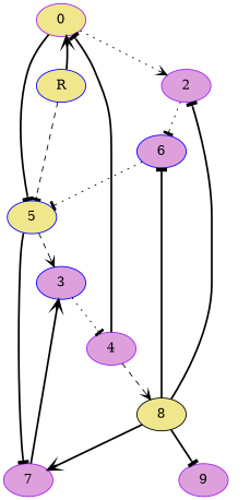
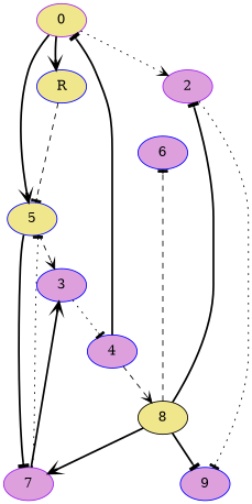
  digraph {
    fontname="DejaVu Serif"
    node [color=blue fillcolor=plum fontname="DejaVu Serif" style=filled]
    edge [arrowhead=tee fontname="DejaVu Serif" style=bold]
    n1 [color=purple fillcolor=khaki label=0]
    2 [color=purple]
    5 [fillcolor=khaki]
    6
    3
    7 [color=purple]
-   4 [color=purple]
+   4
    8 [color=black fillcolor=khaki]
-   9 [color=purple]
+   9
    R [fillcolor=khaki]
    n1 -> 2 [arrowhead=vee style=dotted]
-   n1 -> 5
-   2 -> 6 [style=dotted]
+   n1 -> 5 [arrowhead=vee]
+   2 -> 9 [style=dotted]
    5 -> 3 [arrowhead=vee style=dashed]
    5 -> 7
    3 -> 4 [style=dotted]
-   6 -> 5 [style=dotted]
+   7 -> 5 [style=dotted]
    7 -> 3 [arrowhead=vee]
    4 -> n1
    4 -> 8 [arrowhead=vee style=dashed]
    8 -> 2
-   8 -> 6
+   8 -> 6 [style=dashed]
    8 -> 7 [arrowhead=vee]
    8 -> 9
-   R -> n1 [arrowhead=vee]
+   n1 -> R [arrowhead=vee]
    R -> 5 [style=dashed]
  }
